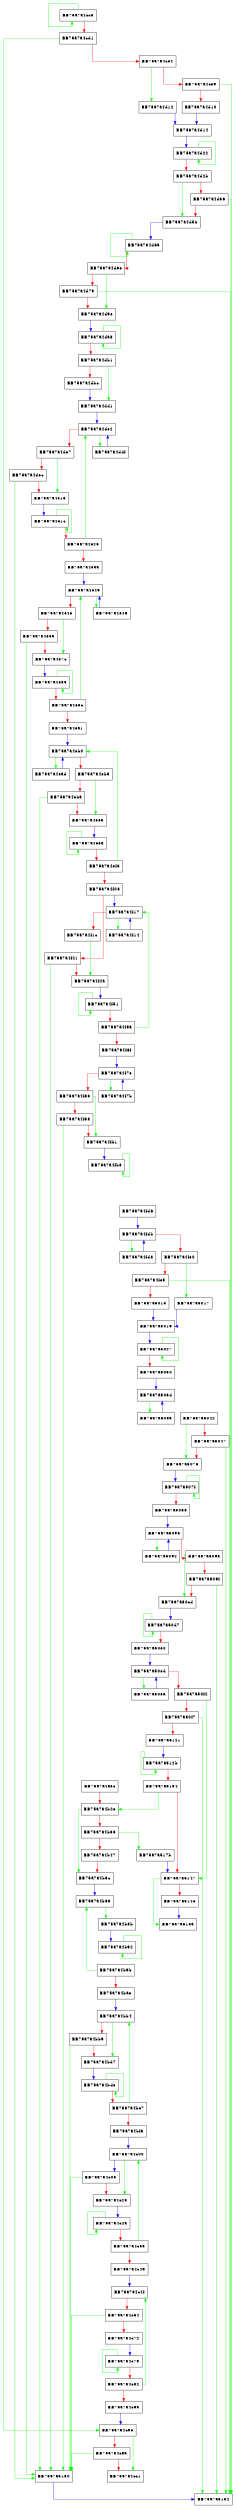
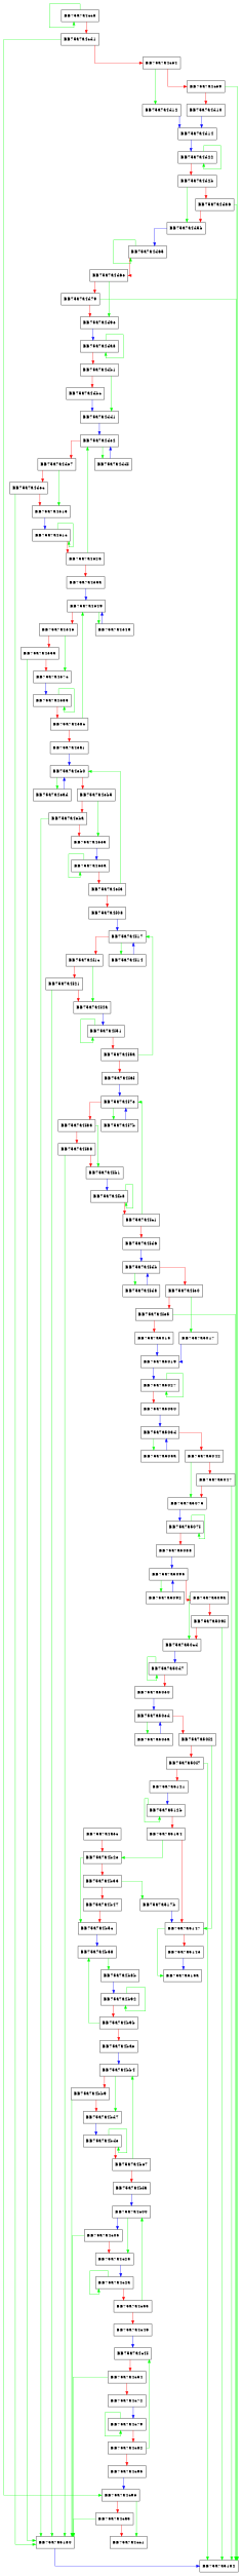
  digraph {
    splines=ortho
    node [shape=box]
    edge [color=red]
    BB75a7a4aec
    BB75a7a4b2e
    BB75a7a4b5c
    BB75a7a4b33
    BB75a7a4b68
    BB75a7a517b
    BB75a7a4b47
    BB75a7a4b8b
    BB75a7a5147
    BB75a7a515a
    BB75a7a514e
    BB75a7a4b92
    BB75a7a4b9b
    BB75a7a5180
    BB75a7a5182
    BB75a7a4bae
    BB75a7a4bb4
    BB75a7a4bd7
    BB75a7a4bb9
    BB75a7a4bde
    BB75a7a4be7
    BB75a7a4bfa
    BB75a7a4c00
    BB75a7a4c23
    BB75a7a4c05
    BB75a7a4c2a
    BB75a7a4c33
    BB75a7a4c46
    BB75a7a4c4f
    BB75a7a4c54
    BB75a7a4c72
    BB75a7a4c79
    BB75a7a4c82
    BB75a7a4c95
    BB75a7a4c9e
    BB75a7a4cc1
    BB75a7a4ca3
    BB75a7a4cc8
    BB75a7a4cd1
    BB75a7a4ce4
    BB75a7a4d12
    BB75a7a4ce9
    BB75a7a4d14
    BB75a7a4d10
    BB75a7a4d22
    BB75a7a4d2b
    BB75a7a4d5b
    BB75a7a4d36
    BB75a7a4d65
    BB75a7a4d6e
    BB75a7a4d9e
    BB75a7a4d79
    BB75a7a4da8
    BB75a7a4db1
    BB75a7a4dd1
    BB75a7a4dbc
    BB75a7a4de2
    BB75a7a4ddf
    BB75a7a4de7
    BB75a7a4e15
    BB75a7a4dec
    BB75a7a4e1c
    BB75a7a4e25
    BB75a7a4e3a
    BB75a7a4e49
    BB75a7a4e46
    BB75a7a4e4e
    BB75a7a4e7c
    BB75a7a4e53
    BB75a7a4e83
    BB75a7a4e8c
    BB75a7a4ea1
    BB75a7a4eb0
    BB75a7a4ead
    BB75a7a4eb5
    BB75a7a4ee3
    BB75a7a4eba
    BB75a7a4eea
    BB75a7a4ef3
    BB75a7a4f08
    BB75a7a4f17
    BB75a7a4f14
    BB75a7a4f1c
    BB75a7a4f4a
    BB75a7a4f21
    BB75a7a4f51
    BB75a7a4f5a
    BB75a7a4f6f
    BB75a7a4f7e
    BB75a7a4f7b
    BB75a7a4f83
    BB75a7a4fb1
    BB75a7a4f88
    BB75a7a4fb8
+   BB75a7a4fc1
    BB75a7a4fd6
    BB75a7a4fdb
    BB75a7a4fd8
    BB75a7a4fe0
    BB75a7a5017
    BB75a7a4fe5
    BB75a7a5019
    BB75a7a5015
    BB75a7a5027
    BB75a7a5030
    BB75a7a503d
    BB75a7a503a
    BB75a7a5042
    BB75a7a5075
    BB75a7a5047
    BB75a7a507f
    BB75a7a5088
    BB75a7a5095
    BB75a7a5092
    BB75a7a509a
    BB75a7a50cd
    BB75a7a509f
    BB75a7a50d7
    BB75a7a50e0
    BB75a7a50ed
    BB75a7a50ea
    BB75a7a50f2
    BB75a7a50f7
    BB75a7a5121
    BB75a7a512b
    BB75a7a5134
    BB75a7a4aec -> BB75a7a4b2e
    BB75a7a4b2e -> BB75a7a4b5c [color=green]
    BB75a7a4b2e -> BB75a7a4b33
    BB75a7a4b5c -> BB75a7a4b68 [color=blue]
    BB75a7a4b33 -> BB75a7a517b [color=green]
    BB75a7a4b33 -> BB75a7a4b47
    BB75a7a4b68 -> BB75a7a4b8b [color=green]
    BB75a7a517b -> BB75a7a5147 [color=blue]
    BB75a7a4b47 -> BB75a7a4b5c
    BB75a7a4b8b -> BB75a7a4b92 [color=blue]
    BB75a7a5147 -> BB75a7a515a [color=green]
    BB75a7a5147 -> BB75a7a514e
    BB75a7a514e -> BB75a7a515a [color=blue]
    BB75a7a4b92 -> BB75a7a4b92 [color=green]
+   BB75a7a4b92 -> BB75a7a4b9b
    BB75a7a4b9b -> BB75a7a4b68 [color=green]
    BB75a7a4b9b -> BB75a7a4bae
    BB75a7a5180 -> BB75a7a5182 [color=blue]
    BB75a7a4bae -> BB75a7a4bb4 [color=blue]
    BB75a7a4bb4 -> BB75a7a4bd7 [color=green]
    BB75a7a4bb4 -> BB75a7a4bb9
    BB75a7a4bd7 -> BB75a7a4bde [color=blue]
    BB75a7a4bb9 -> BB75a7a5180 [color=green]
    BB75a7a4bb9 -> BB75a7a4bd7
    BB75a7a4bde -> BB75a7a4bde [color=green]
    BB75a7a4bde -> BB75a7a4be7
    BB75a7a4be7 -> BB75a7a4bb4 [color=green]
    BB75a7a4be7 -> BB75a7a4bfa
    BB75a7a4bfa -> BB75a7a4c00 [color=blue]
    BB75a7a4c00 -> BB75a7a4c23 [color=green]
    BB75a7a4c00 -> BB75a7a4c05 [color=blue]
    BB75a7a4c23 -> BB75a7a4c2a [color=blue]
    BB75a7a4c05 -> BB75a7a5180 [color=green]
    BB75a7a4c05 -> BB75a7a4c23
    BB75a7a4c2a -> BB75a7a4c2a [color=green]
    BB75a7a4c2a -> BB75a7a4c33
    BB75a7a4c33 -> BB75a7a4c00 [color=green]
    BB75a7a4c33 -> BB75a7a4c46
    BB75a7a4c46 -> BB75a7a4c4f [color=blue]
    BB75a7a4c4f -> BB75a7a4c54
    BB75a7a4c54 -> BB75a7a5180 [color=green]
    BB75a7a4c54 -> BB75a7a4c72
    BB75a7a4c72 -> BB75a7a4c79 [color=blue]
    BB75a7a4c79 -> BB75a7a4c79 [color=green]
    BB75a7a4c79 -> BB75a7a4c82
    BB75a7a4c82 -> BB75a7a4c4f [color=green]
    BB75a7a4c82 -> BB75a7a4c95
    BB75a7a4c95 -> BB75a7a4c9e [color=blue]
    BB75a7a4c9e -> BB75a7a4cc1 [color=green]
    BB75a7a4c9e -> BB75a7a4ca3
    BB75a7a4ca3 -> BB75a7a5180 [color=green]
    BB75a7a4ca3 -> BB75a7a4cc1
    BB75a7a4cc8 -> BB75a7a4cc8 [color=green]
    BB75a7a4cc8 -> BB75a7a4cd1
    BB75a7a4cd1 -> BB75a7a4c9e [color=green]
    BB75a7a4cd1 -> BB75a7a4ce4
    BB75a7a4ce4 -> BB75a7a4d12 [color=green]
    BB75a7a4ce4 -> BB75a7a4ce9
    BB75a7a4d12 -> BB75a7a4d14 [color=blue]
    BB75a7a4ce9 -> BB75a7a5182 [color=green]
    BB75a7a4ce9 -> BB75a7a4d10
    BB75a7a4d14 -> BB75a7a4d22 [color=blue]
    BB75a7a4d10 -> BB75a7a4d14 [color=blue]
    BB75a7a4d22 -> BB75a7a4d22 [color=green]
    BB75a7a4d22 -> BB75a7a4d2b
    BB75a7a4d2b -> BB75a7a4d5b [color=green]
    BB75a7a4d2b -> BB75a7a4d36
    BB75a7a4d5b -> BB75a7a4d65 [color=blue]
    BB75a7a4d36 -> BB75a7a5182 [color=green]
    BB75a7a4d36 -> BB75a7a4d5b
    BB75a7a4d65 -> BB75a7a4d65 [color=green]
    BB75a7a4d65 -> BB75a7a4d6e
    BB75a7a4d6e -> BB75a7a4d9e [color=green]
    BB75a7a4d6e -> BB75a7a4d79
    BB75a7a4d9e -> BB75a7a4da8 [color=blue]
    BB75a7a4d79 -> BB75a7a5182 [color=green]
    BB75a7a4d79 -> BB75a7a4d9e
    BB75a7a4da8 -> BB75a7a4da8 [color=green]
    BB75a7a4da8 -> BB75a7a4db1
    BB75a7a4db1 -> BB75a7a4dd1 [color=green]
    BB75a7a4db1 -> BB75a7a4dbc
    BB75a7a4dd1 -> BB75a7a4de2 [color=blue]
    BB75a7a4dbc -> BB75a7a4dd1 [color=blue]
    BB75a7a4de2 -> BB75a7a4ddf [color=green]
    BB75a7a4de2 -> BB75a7a4de7
    BB75a7a4ddf -> BB75a7a4de2 [color=blue]
    BB75a7a4de7 -> BB75a7a4e15 [color=green]
    BB75a7a4de7 -> BB75a7a4dec
    BB75a7a4e15 -> BB75a7a4e1c [color=blue]
    BB75a7a4dec -> BB75a7a5180 [color=green]
    BB75a7a4dec -> BB75a7a4e15
    BB75a7a4e1c -> BB75a7a4e1c [color=green]
    BB75a7a4e1c -> BB75a7a4e25
    BB75a7a4e25 -> BB75a7a4de2 [color=green]
    BB75a7a4e25 -> BB75a7a4e3a
    BB75a7a4e3a -> BB75a7a4e49 [color=blue]
    BB75a7a4e49 -> BB75a7a4e46 [color=green]
    BB75a7a4e49 -> BB75a7a4e4e
    BB75a7a4e46 -> BB75a7a4e49 [color=blue]
    BB75a7a4e4e -> BB75a7a4e7c [color=green]
    BB75a7a4e4e -> BB75a7a4e53
    BB75a7a4e7c -> BB75a7a4e83 [color=blue]
    BB75a7a4e53 -> BB75a7a5180 [color=green]
    BB75a7a4e53 -> BB75a7a4e7c
    BB75a7a4e83 -> BB75a7a4e83 [color=green]
    BB75a7a4e83 -> BB75a7a4e8c
    BB75a7a4e8c -> BB75a7a4e49 [color=green]
    BB75a7a4e8c -> BB75a7a4ea1
    BB75a7a4ea1 -> BB75a7a4eb0 [color=blue]
    BB75a7a4eb0 -> BB75a7a4ead [color=green]
    BB75a7a4eb0 -> BB75a7a4eb5
    BB75a7a4ead -> BB75a7a4eb0 [color=blue]
    BB75a7a4eb5 -> BB75a7a4ee3 [color=green]
    BB75a7a4eb5 -> BB75a7a4eba
    BB75a7a4ee3 -> BB75a7a4eea [color=blue]
    BB75a7a4eba -> BB75a7a5180 [color=green]
    BB75a7a4eba -> BB75a7a4ee3
    BB75a7a4eea -> BB75a7a4eea [color=green]
    BB75a7a4eea -> BB75a7a4ef3
    BB75a7a4ef3 -> BB75a7a4eb0 [color=green]
    BB75a7a4ef3 -> BB75a7a4f08
    BB75a7a4f08 -> BB75a7a4f17 [color=blue]
    BB75a7a4f17 -> BB75a7a4f14 [color=green]
    BB75a7a4f17 -> BB75a7a4f1c
    BB75a7a4f14 -> BB75a7a4f17 [color=blue]
    BB75a7a4f1c -> BB75a7a4f4a [color=green]
-   BB75a7a4f08 -> BB75a7a4f21
+   BB75a7a4f1c -> BB75a7a4f21
    BB75a7a4f4a -> BB75a7a4f51 [color=blue]
    BB75a7a4f21 -> BB75a7a5180 [color=green]
    BB75a7a4f21 -> BB75a7a4f4a
    BB75a7a4f51 -> BB75a7a4f51 [color=green]
    BB75a7a4f51 -> BB75a7a4f5a
    BB75a7a4f5a -> BB75a7a4f17 [color=green]
    BB75a7a4f5a -> BB75a7a4f6f
    BB75a7a4f6f -> BB75a7a4f7e [color=blue]
    BB75a7a4f7e -> BB75a7a4f7b [color=green]
    BB75a7a4f7e -> BB75a7a4f83
    BB75a7a4f7b -> BB75a7a4f7e [color=blue]
    BB75a7a4f83 -> BB75a7a4fb1 [color=green]
    BB75a7a4f83 -> BB75a7a4f88
    BB75a7a4fb1 -> BB75a7a4fb8 [color=blue]
    BB75a7a4f88 -> BB75a7a5180 [color=green]
    BB75a7a4f88 -> BB75a7a4fb1
    BB75a7a4fb8 -> BB75a7a4fb8 [color=green]
+   BB75a7a4fb8 -> BB75a7a4fc1
+   BB75a7a4fc1 -> BB75a7a4f7e [color=green]
+   BB75a7a4fc1 -> BB75a7a4fd6
    BB75a7a4fd6 -> BB75a7a4fdb [color=blue]
    BB75a7a4fdb -> BB75a7a4fd8 [color=green]
    BB75a7a4fdb -> BB75a7a4fe0
    BB75a7a4fd8 -> BB75a7a4fdb [color=blue]
    BB75a7a4fe0 -> BB75a7a5017 [color=green]
    BB75a7a4fe0 -> BB75a7a4fe5
    BB75a7a5017 -> BB75a7a5019 [color=blue]
    BB75a7a4fe5 -> BB75a7a5182 [color=green]
    BB75a7a4fe5 -> BB75a7a5015
    BB75a7a5019 -> BB75a7a5027 [color=blue]
    BB75a7a5015 -> BB75a7a5019 [color=blue]
    BB75a7a5027 -> BB75a7a5027 [color=green]
    BB75a7a5027 -> BB75a7a5030
    BB75a7a5030 -> BB75a7a503d [color=blue]
    BB75a7a503d -> BB75a7a503a [color=green]
+   BB75a7a503d -> BB75a7a5042
    BB75a7a503a -> BB75a7a503d [color=blue]
    BB75a7a5042 -> BB75a7a5075 [color=green]
    BB75a7a5042 -> BB75a7a5047
    BB75a7a5075 -> BB75a7a507f [color=blue]
    BB75a7a5047 -> BB75a7a5182 [color=green]
    BB75a7a5047 -> BB75a7a5075
    BB75a7a507f -> BB75a7a507f [color=green]
    BB75a7a507f -> BB75a7a5088
    BB75a7a5088 -> BB75a7a5095 [color=blue]
    BB75a7a5095 -> BB75a7a5092 [color=green]
    BB75a7a5095 -> BB75a7a509a
    BB75a7a5092 -> BB75a7a5095 [color=blue]
    BB75a7a509a -> BB75a7a50cd [color=green]
    BB75a7a509a -> BB75a7a509f
    BB75a7a50cd -> BB75a7a50d7 [color=blue]
    BB75a7a509f -> BB75a7a5182 [color=green]
    BB75a7a509f -> BB75a7a50cd
    BB75a7a50d7 -> BB75a7a50d7 [color=green]
    BB75a7a50d7 -> BB75a7a50e0
    BB75a7a50e0 -> BB75a7a50ed [color=blue]
    BB75a7a50ed -> BB75a7a50ea [color=green]
    BB75a7a50ed -> BB75a7a50f2
    BB75a7a50ea -> BB75a7a50ed [color=blue]
    BB75a7a50f2 -> BB75a7a5147 [color=green]
    BB75a7a50f2 -> BB75a7a50f7
    BB75a7a50f7 -> BB75a7a5182 [color=green]
    BB75a7a50f7 -> BB75a7a5121
    BB75a7a5121 -> BB75a7a512b [color=blue]
    BB75a7a512b -> BB75a7a512b [color=green]
    BB75a7a512b -> BB75a7a5134
    BB75a7a5134 -> BB75a7a4b2e [color=green]
    BB75a7a5134 -> BB75a7a5147
  }
